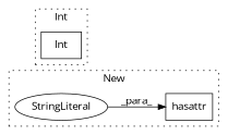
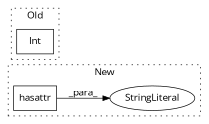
  digraph {
    rankdir=LR
    fontname="Open Sans"
    node [a=32 shape=box fontname="Open Sans"]
    n1 [l="8,1" label=hasattr s="6456,6500"]
    n2 [a=45 l=30 label=StringLiteral s=6470 shape=ellipse]
    n3 [l="4,1" label=Int s="6235,6388"]
    subgraph cluster_1 {
      label=New
      style=dotted
      n1
      n2
    }
    subgraph cluster_2 {
-     label=Int
+     label=Old
      style=dotted
      n3
    }
-   n2 -> n1 [label=_para_ fontname="Open Sans"]
+   n1 -> n2 [label=_para_ fontname="Open Sans"]
  }
